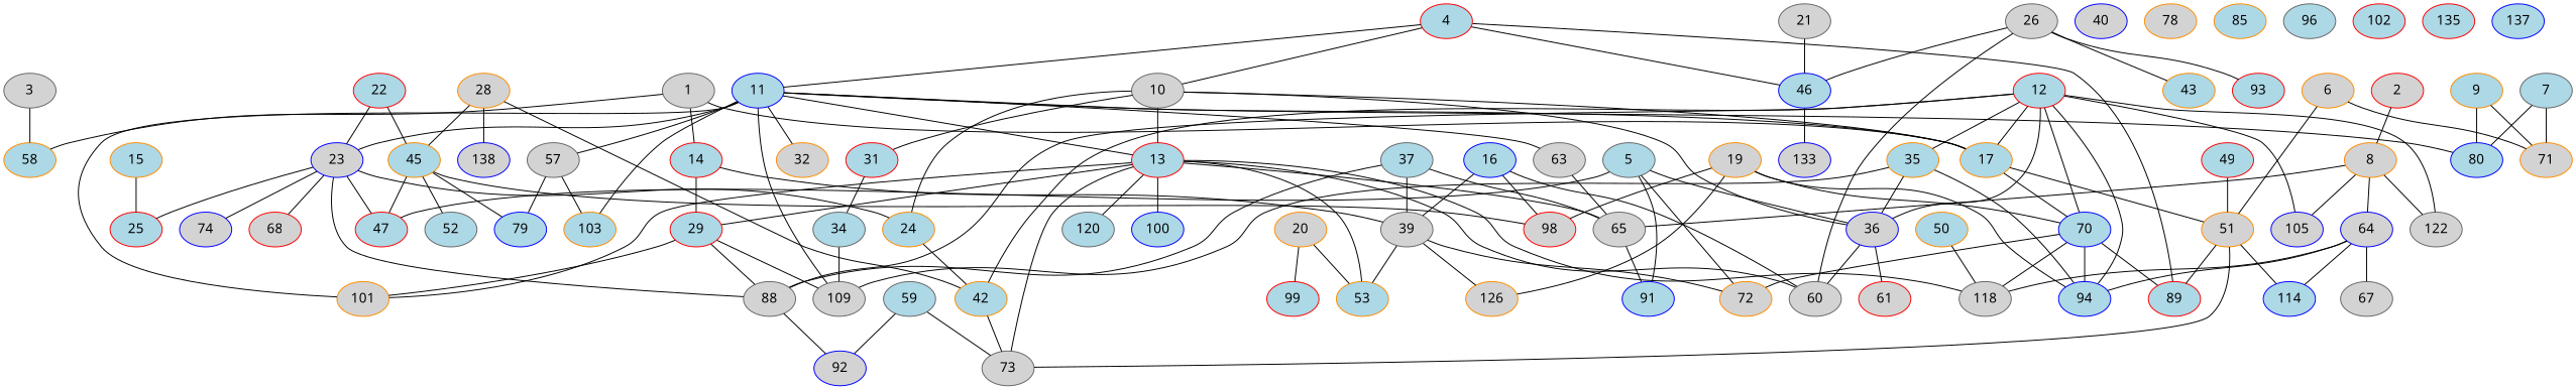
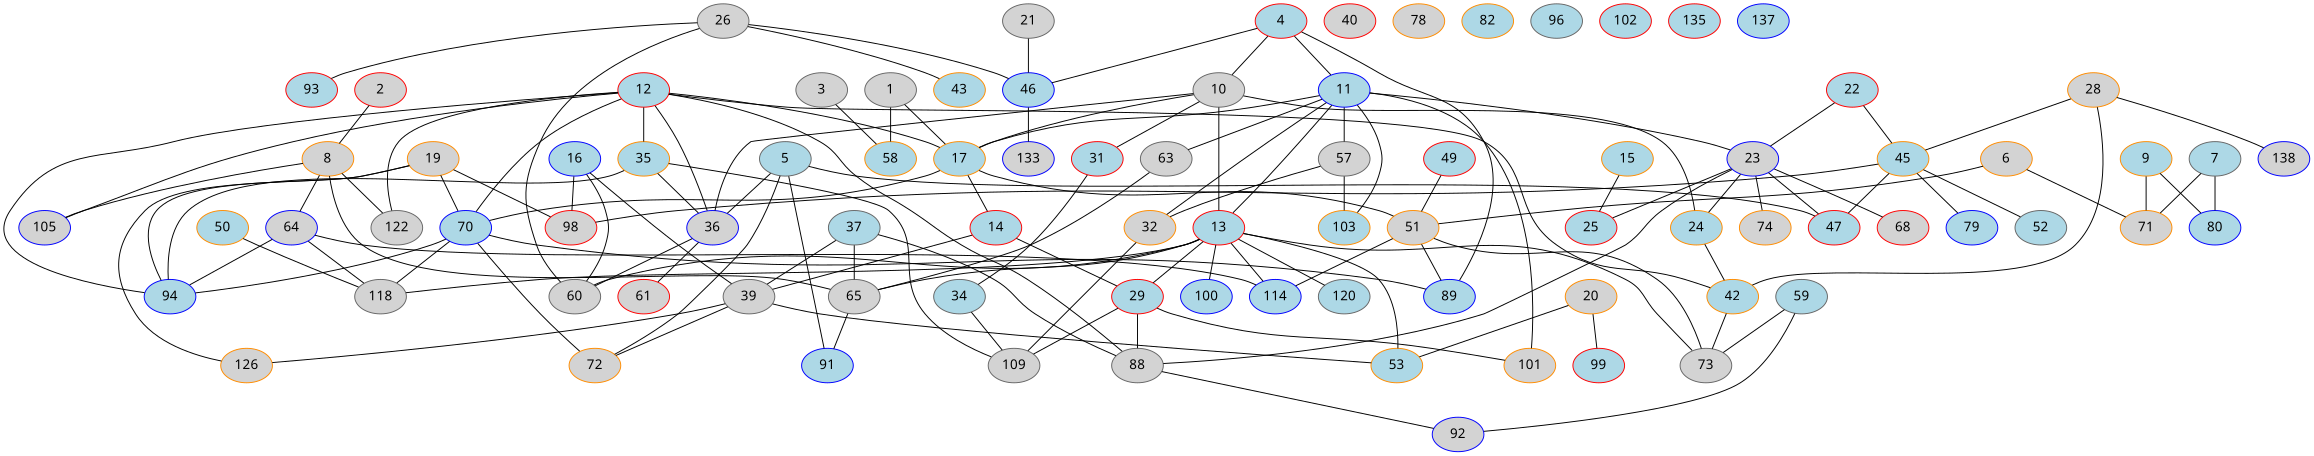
  graph {
    fontname="Noto Sans"
    node [color=darkorange fillcolor=lightblue fontname="Noto Sans" style=filled]
    edge [fontname="Noto Sans"]
    14 [color=red super="+76"]
    29 [color=red super="+38"]
    39 [color=gray40 fillcolor=lightgrey super="+97"]
    1 [color=gray40 fillcolor=lightgrey]
    17 [super="+55+119"]
    58
    51 [fillcolor=lightgrey super="+112"]
    70 [color=blue super="+136"]
    8 [fillcolor=lightgrey super="+83+30"]
    64 [color=blue fillcolor=lightgrey super="+144"]
    65 [color=gray40 fillcolor=lightgrey super="+108+85"]
    105 [color=blue fillcolor=lightgrey]
    122 [color=gray40 fillcolor=lightgrey]
    2 [color=red fillcolor=lightgrey]
    3 [color=gray40 fillcolor=lightgrey super="+115"]
    4 [color=red super="+18"]
    10 [color=gray40 fillcolor=lightgrey super="+66+41"]
    11 [color=blue super="+27+44"]
    46 [color=blue]
-   89 [color=red]
+   89 [color=blue]
    36 [color=blue fillcolor=lightgrey]
    13 [color=red super="+54+56"]
    24
    31 [color=red]
    80 [color=blue]
    23 [color=blue fillcolor=lightgrey super="+110+77"]
    32 [fillcolor=lightgrey]
    57 [color=gray40 fillcolor=lightgrey super="+95"]
    63 [color=gray40 fillcolor=lightgrey]
    101 [fillcolor=lightgrey super="+125"]
    103
    109 [color=gray40 fillcolor=lightgrey]
    133 [color=blue fillcolor=lightgrey]
    5 [color=gray40 super="+90+146"]
    47 [color=red]
    72 [fillcolor=lightgrey]
    91 [color=blue]
    60 [color=gray40 fillcolor=lightgrey super="+75"]
    61 [color=red fillcolor=lightgrey]
    73 [color=gray40 fillcolor=lightgrey]
    114 [color=blue]
    6 [fillcolor=lightgrey]
    71 [fillcolor=lightgrey]
    7 [color=gray40]
    94 [color=blue super="+104"]
    118 [color=gray40 fillcolor=lightgrey]
-   67 [color=gray40 fillcolor=lightgrey]
    9
    120 [color=gray40]
    53 [super="+86"]
    100 [color=blue]
    42 [super="+116"]
    34 [color=gray40 super="+127"]
    88 [color=gray40 fillcolor=lightgrey super="+113"]
    25 [color=red super="+48"]
    68 [color=red fillcolor=lightgrey]
-   74 [color=blue fillcolor=lightgrey]
+   74 [fillcolor=lightgrey]
    79 [color=blue]
    12 [color=red super="+111+81"]
    35
    92 [color=blue fillcolor=lightgrey super="+107"]
    126 [fillcolor=lightgrey]
    15
    16 [color=blue]
    98 [color=red fillcolor=lightgrey super="+117"]
    19 [fillcolor=lightgrey super="+140"]
    20 [fillcolor=lightgrey]
    99 [color=red]
    21 [color=gray40 fillcolor=lightgrey]
    22 [color=red super="+134"]
    45 [super="+106"]
    52 [color=gray40]
    26 [color=gray40 fillcolor=lightgrey super="+33"]
    43
    93 [color=red]
    28 [fillcolor=lightgrey super="+69"]
    138 [color=blue fillcolor=lightgrey super="+145"]
    37 [color=gray40]
-   40 [color=blue fillcolor=lightgrey]
+   40 [color=red fillcolor=lightgrey]
    49 [color=red]
    50
    59 [color=gray40]
    78 [fillcolor=lightgrey]
-   82 [label=85]
+   82
    96 [color=gray40]
    102 [color=red]
    135 [color=red]
    137 [color=blue]
    14 -- 29
    14 -- 39
    29 -- 101
    29 -- 109
    29 -- 88
    39 -- 72
    39 -- 53
    39 -- 126
-   1 -- 14
+   17 -- 14
    1 -- 17
    1 -- 58
    17 -- 51
    17 -- 70 [weight=2]
    51 -- 89
    51 -- 73
    51 -- 114
    70 -- 89
    70 -- 72 [weight=2]
    70 -- 94
    70 -- 118
    8 -- 64
    8 -- 65
    8 -- 105
    8 -- 122
    64 -- 114
    64 -- 94
    64 -- 118
-   64 -- 67
    65 -- 91
    2 -- 8
    3 -- 58
    4 -- 10
    4 -- 11
    4 -- 46
    4 -- 89
    10 -- 17
    10 -- 36
    10 -- 13 [weight=2]
    10 -- 24
    10 -- 31
    11 -- 17
    11 -- 13
-   11 -- 80
    11 -- 23
    11 -- 32
    11 -- 57 [weight=2]
    11 -- 63
    11 -- 101 [weight=2]
    11 -- 103
-   11 -- 109
+   32 -- 109
    46 -- 133
    36 -- 60
    36 -- 61
    13 -- 29
    13 -- 65
    13 -- 60
    13 -- 73
-   13 -- 101
+   13 -- 114
    13 -- 118
    13 -- 120
    13 -- 53
    13 -- 100
    24 -- 42
    31 -- 34
    23 -- 24
    23 -- 47
    23 -- 88
    23 -- 25
    23 -- 68
    23 -- 74
    57 -- 103
-   57 -- 79
+   57 -- 32
    63 -- 65
    5 -- 36
    5 -- 47
    5 -- 72
    5 -- 91
    6 -- 51
    6 -- 71
    7 -- 80
    7 -- 71
    9 -- 80
    9 -- 71
    42 -- 73
    34 -- 109
    88 -- 92
    12 -- 17
    12 -- 70
    12 -- 105
    12 -- 122
    12 -- 36
    12 -- 94
    12 -- 42
    12 -- 88
    12 -- 35
    35 -- 36
    35 -- 109
    35 -- 94
    15 -- 25
    16 -- 39
    16 -- 60
    16 -- 98
    19 -- 70
    19 -- 94
    19 -- 126
    19 -- 98
    20 -- 53
    20 -- 99
    21 -- 46
    22 -- 23
    22 -- 45
    45 -- 47
    45 -- 79
    45 -- 98
    45 -- 52
    26 -- 46
    26 -- 60
    26 -- 43
    26 -- 93
    28 -- 42
    28 -- 45
    28 -- 138
    37 -- 39
    37 -- 65
    37 -- 88
    49 -- 51
    50 -- 118
    59 -- 73
    59 -- 92
  }
